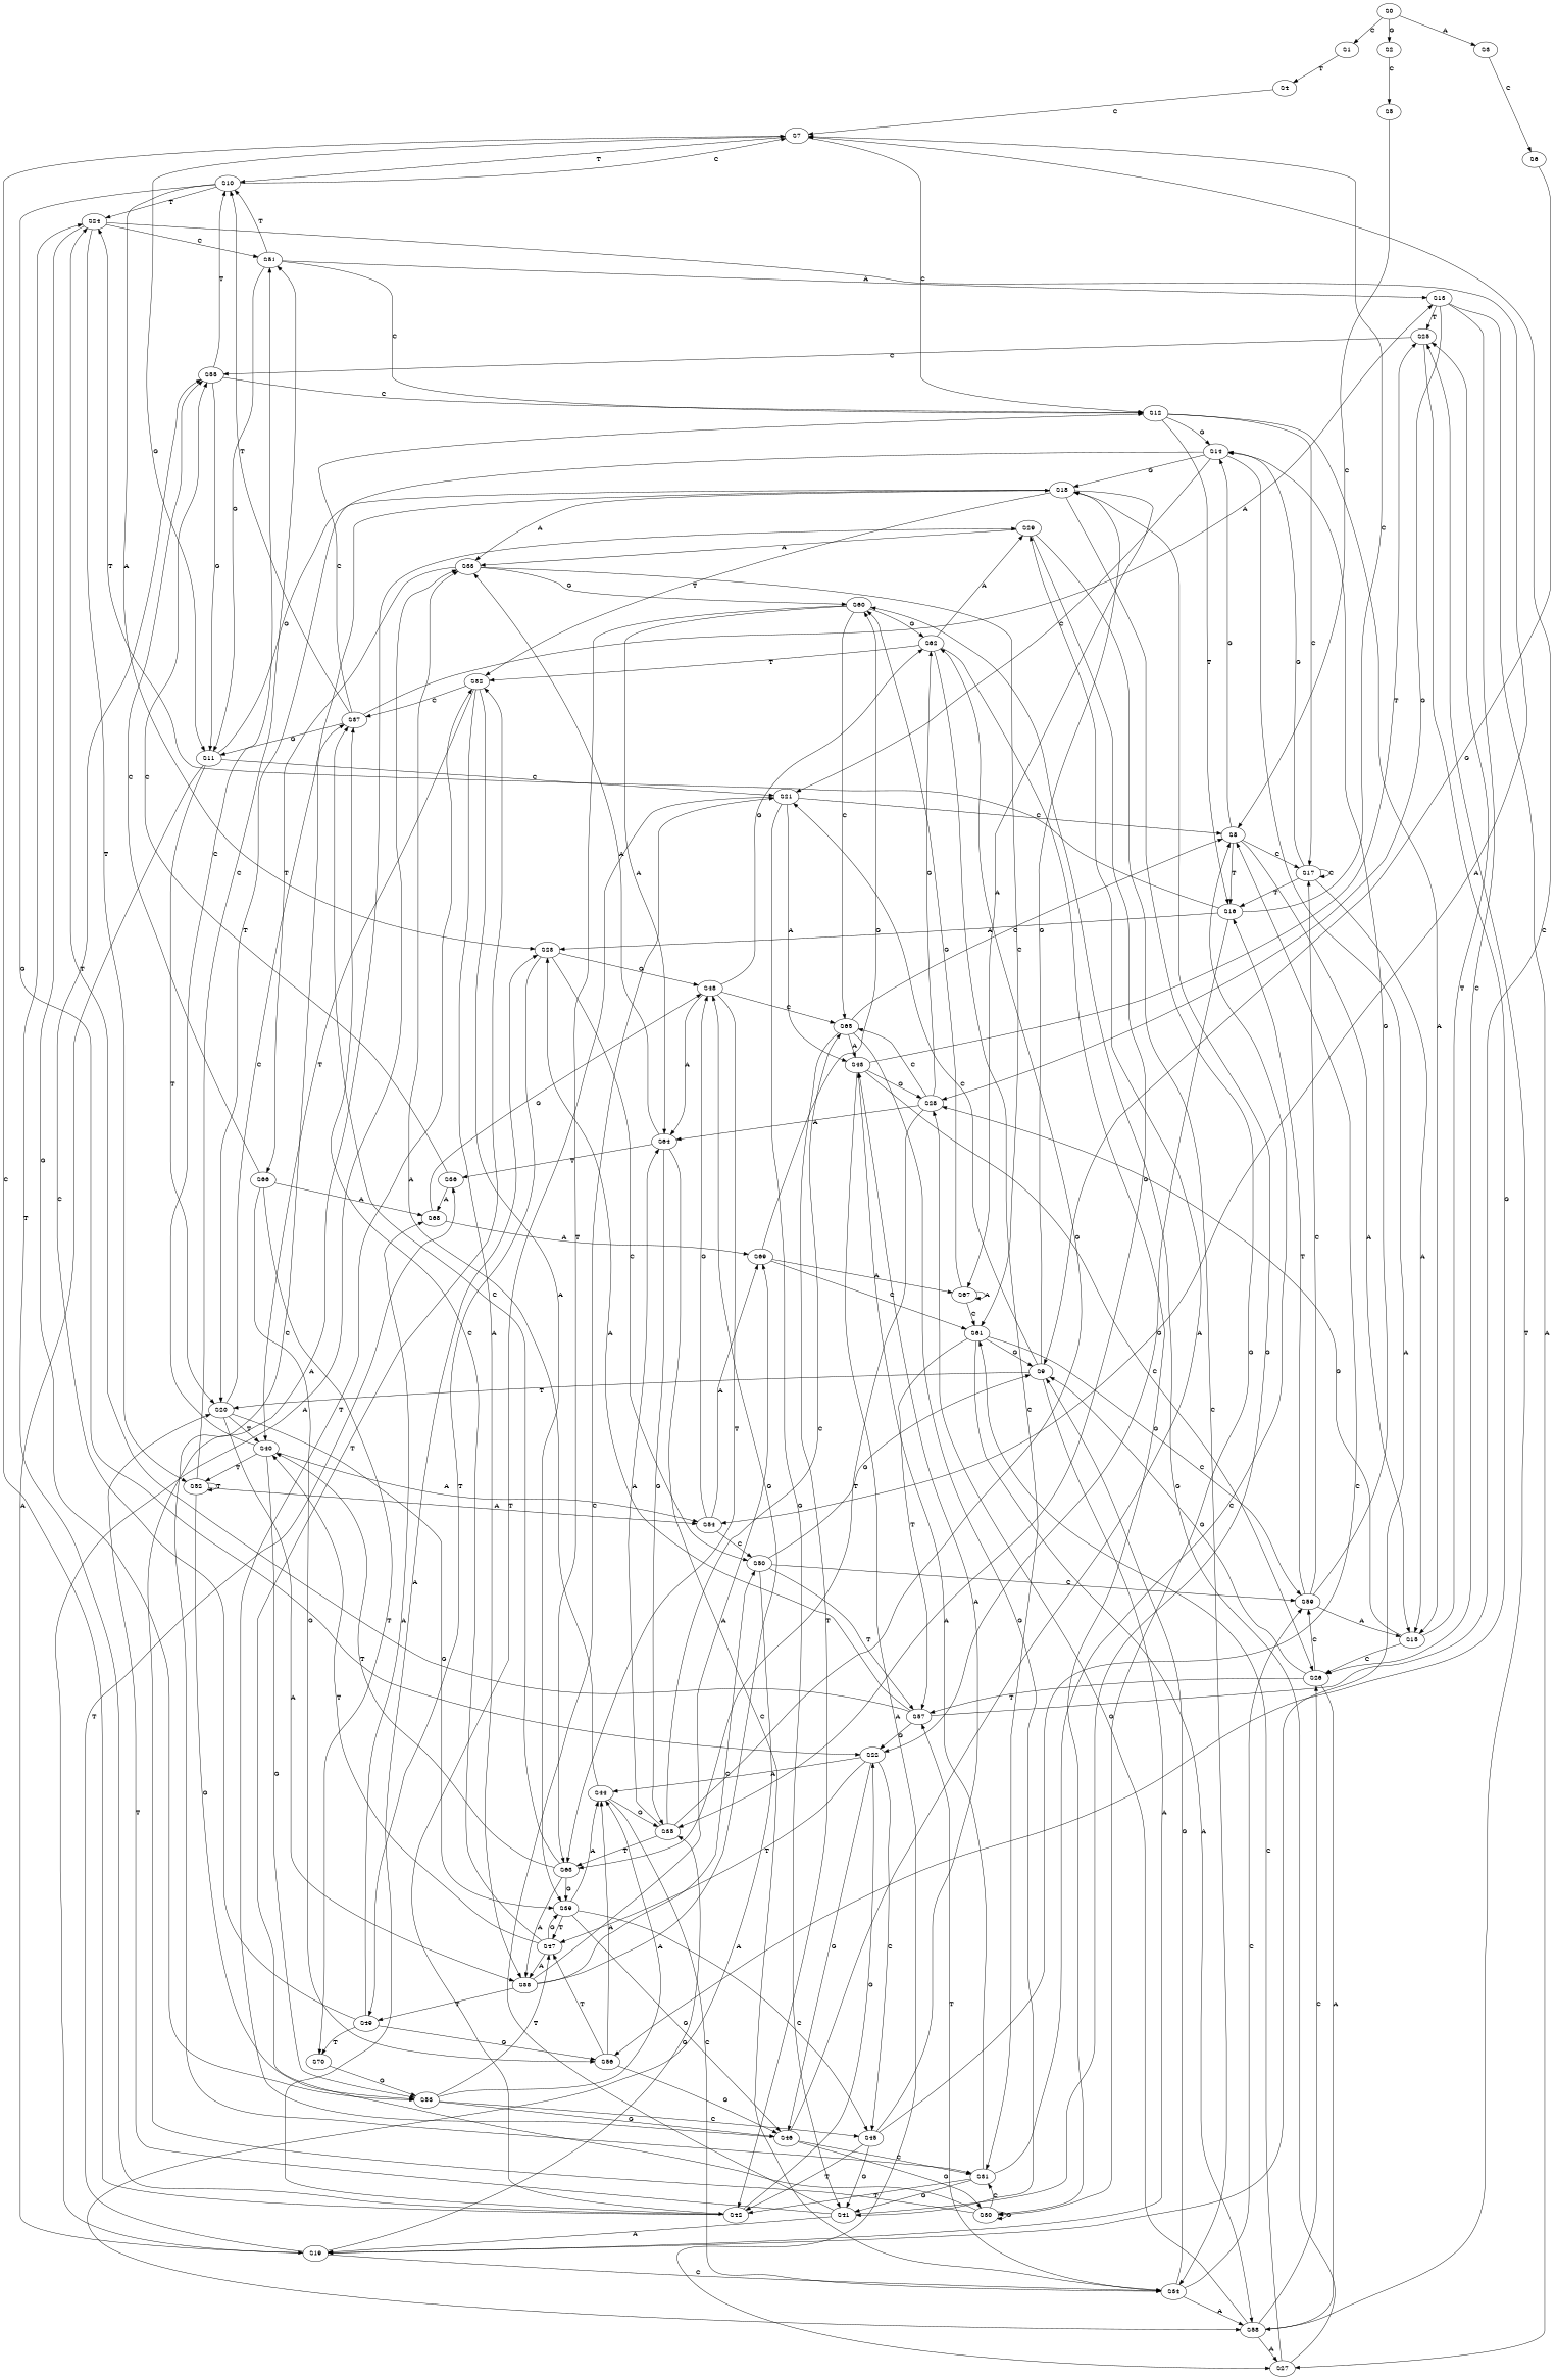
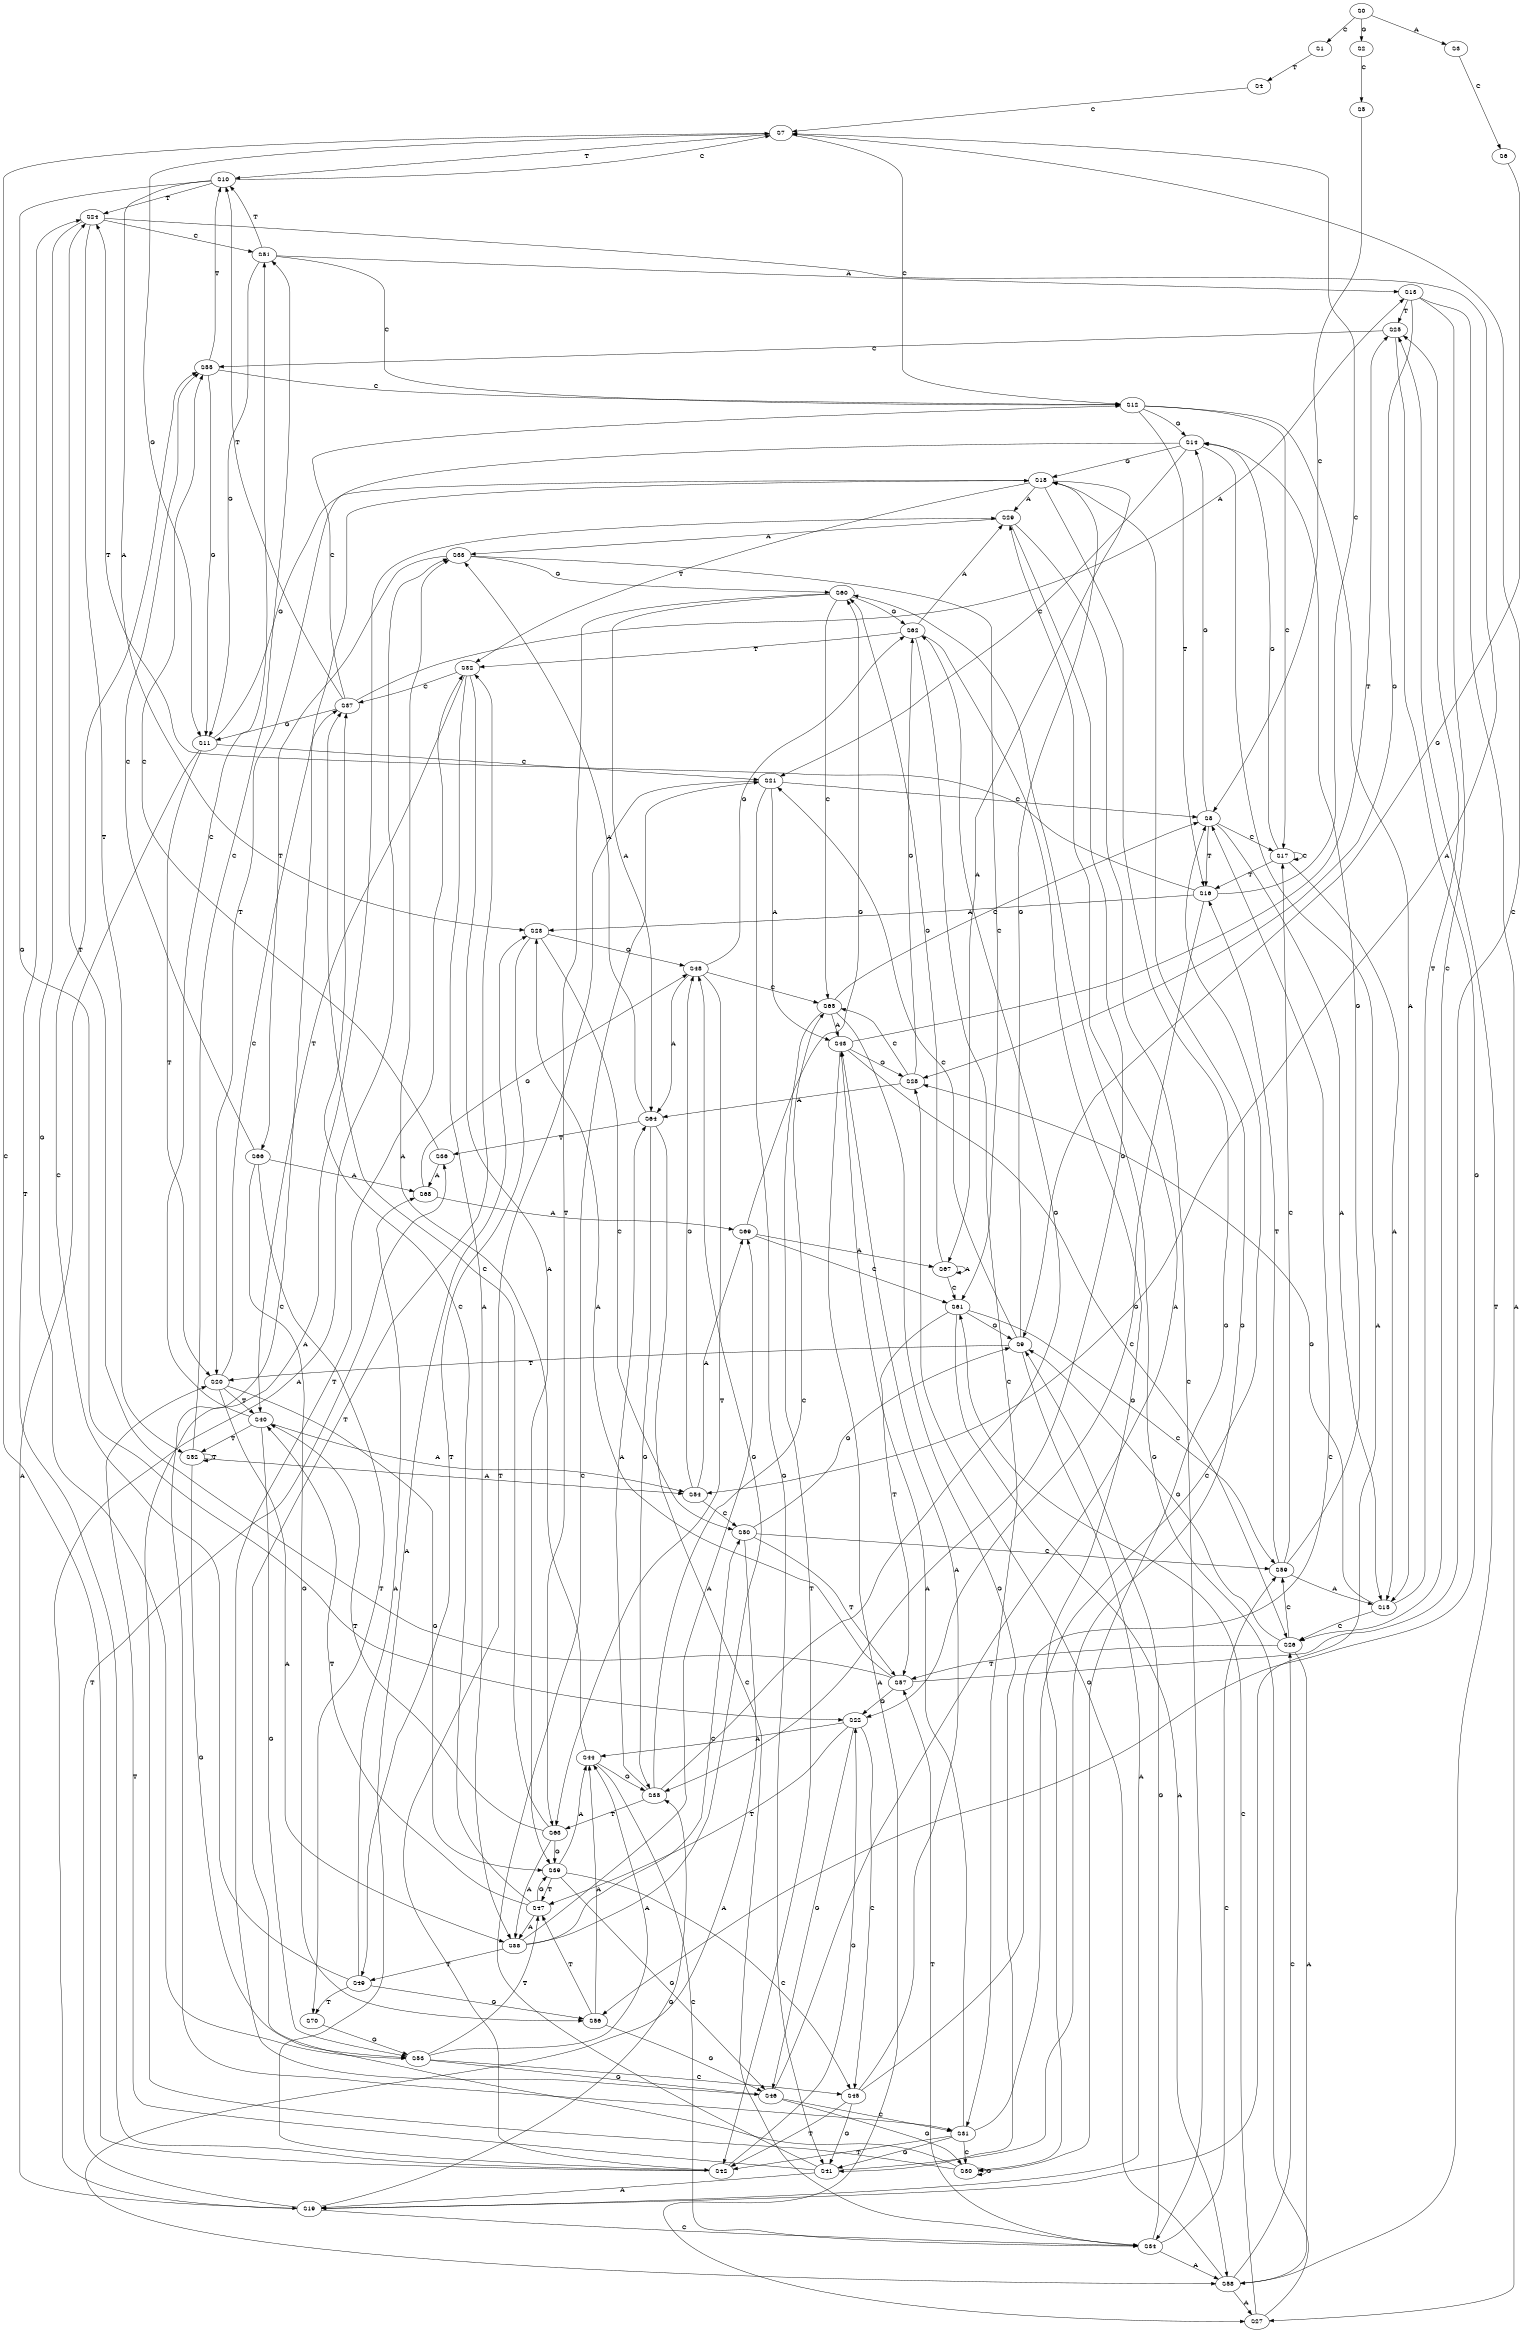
  strict digraph {
    S0
    S1
    S2
    S3
    S4
    S5
    S6
    S7
    S8
    S9
    S10
    S11
    S12
    S14
    S15
    S16
    S17
    S18
    S19
    S20
    S21
    S22
    S23
    S24
    S13
    S25
    S26
    S27
    S28
    S29
    S30
    S31
    S32
    S67
    S33
    S34
    S35
    S36
    S37
    S38
    S39
    S40
    S41
    S42
    S43
    S44
    S45
    S46
    S47
    S48
    S49
    S50
    S51
    S52
    S53
    S54
    S55
    S56
    S57
    S58
    S59
    S60
    S61
    S62
    S63
    S64
    S65
    S66
    S68
    S69
    S70
    S0 -> S1 [label=C]
    S0 -> S2 [label=G]
    S0 -> S3 [label=A]
    S1 -> S4 [label=T]
    S2 -> S5 [label=C]
    S3 -> S6 [label=C]
    S4 -> S7 [label=C]
    S5 -> S8 [label=C]
    S6 -> S9 [label=G]
    S7 -> S10 [label=T]
    S7 -> S11 [label=G]
    S7 -> S12 [label=C]
    S8 -> S14 [label=G]
    S8 -> S15 [label=A]
    S8 -> S16 [label=T]
    S8 -> S17 [label=C]
    S9 -> S18 [label=G]
    S9 -> S19 [label=A]
    S9 -> S20 [label=T]
    S9 -> S21 [label=C]
    S10 -> S7 [label=C]
    S10 -> S22 [label=G]
    S10 -> S23 [label=A]
    S10 -> S24 [label=T]
    S11 -> S18 [label=G]
    S11 -> S19 [label=A]
    S11 -> S20 [label=T]
    S11 -> S21 [label=C]
    S12 -> S14 [label=G]
    S12 -> S15 [label=A]
    S12 -> S16 [label=T]
    S12 -> S17 [label=C]
    S14 -> S18 [label=G]
    S14 -> S19 [label=A]
    S14 -> S20 [label=T]
    S14 -> S21 [label=C]
    S15 -> S25 [label=T]
    S15 -> S26 [label=C]
    S15 -> S28 [label=G]
    S16 -> S7 [label=C]
    S16 -> S22 [label=G]
    S16 -> S23 [label=A]
    S16 -> S24 [label=T]
    S17 -> S14 [label=G]
    S17 -> S15 [label=A]
    S17 -> S16 [label=T]
    S17 -> S17 [label=C]
-   S18 -> S33 [label=A]
+   S18 -> S29 [label=A]
    S18 -> S30 [label=G]
    S18 -> S31 [label=C]
    S18 -> S32 [label=T]
    S18 -> S67 [label=A]
    S19 -> S33 [label=A]
    S19 -> S34 [label=C]
    S19 -> S35 [label=G]
    S19 -> S36 [label=T]
    S20 -> S37 [label=C]
    S20 -> S38 [label=A]
    S20 -> S39 [label=G]
    S20 -> S40 [label=T]
    S21 -> S8 [label=C]
    S21 -> S41 [label=G]
    S21 -> S42 [label=T]
    S21 -> S43 [label=A]
    S22 -> S44 [label=A]
    S22 -> S45 [label=C]
    S22 -> S46 [label=G]
    S22 -> S47 [label=T]
    S23 -> S48 [label=G]
    S23 -> S49 [label=T]
    S23 -> S50 [label=C]
    S24 -> S51 [label=C]
    S24 -> S52 [label=T]
    S24 -> S53 [label=G]
    S24 -> S54 [label=A]
    S13 -> S25 [label=T]
    S13 -> S26 [label=C]
    S13 -> S27 [label=A]
    S13 -> S28 [label=G]
    S25 -> S55 [label=C]
    S25 -> S56 [label=G]
    S26 -> S9 [label=G]
    S26 -> S57 [label=T]
    S26 -> S58 [label=A]
    S26 -> S59 [label=C]
    S27 -> S60 [label=G]
    S27 -> S61 [label=C]
    S28 -> S62 [label=G]
-   S28 -> S63 [label=T]
    S28 -> S64 [label=A]
    S28 -> S65 [label=C]
    S29 -> S33 [label=A]
    S29 -> S34 [label=C]
    S29 -> S35 [label=G]
    S30 -> S29 [label=A]
    S30 -> S30 [label=G]
-   S30 -> S31 [label=C]
+   S31 -> S30 [label=C]
    S30 -> S32 [label=T]
    S31 -> S8 [label=C]
    S31 -> S41 [label=G]
    S31 -> S42 [label=T]
    S31 -> S43 [label=A]
    S32 -> S37 [label=C]
    S32 -> S38 [label=A]
    S32 -> S39 [label=A]
    S32 -> S40 [label=T]
    S67 -> S67 [label=A]
    S67 -> S60 [label=G]
    S67 -> S61 [label=C]
    S33 -> S60 [label=G]
    S33 -> S61 [label=C]
    S33 -> S66 [label=T]
    S34 -> S9 [label=G]
    S34 -> S57 [label=T]
    S34 -> S58 [label=A]
    S34 -> S59 [label=C]
    S35 -> S62 [label=G]
    S35 -> S63 [label=T]
    S35 -> S64 [label=A]
    S35 -> S65 [label=C]
    S36 -> S55 [label=C]
    S36 -> S68 [label=A]
    S37 -> S10 [label=T]
    S37 -> S11 [label=G]
    S37 -> S12 [label=C]
    S37 -> S13 [label=A]
    S38 -> S48 [label=G]
    S38 -> S49 [label=T]
    S38 -> S50 [label=C]
    S38 -> S69 [label=A]
    S39 -> S44 [label=A]
    S39 -> S45 [label=C]
    S39 -> S46 [label=G]
    S39 -> S47 [label=T]
    S40 -> S51 [label=C]
    S40 -> S52 [label=T]
    S40 -> S53 [label=G]
    S40 -> S54 [label=A]
    S41 -> S18 [label=G]
    S41 -> S19 [label=A]
    S41 -> S20 [label=T]
    S41 -> S21 [label=C]
    S42 -> S7 [label=C]
    S42 -> S22 [label=G]
    S42 -> S23 [label=A]
    S42 -> S24 [label=T]
    S43 -> S25 [label=T]
    S43 -> S26 [label=C]
    S43 -> S27 [label=A]
    S43 -> S28 [label=G]
    S44 -> S33 [label=A]
    S44 -> S34 [label=C]
    S44 -> S35 [label=G]
    S45 -> S8 [label=C]
    S45 -> S41 [label=G]
    S45 -> S42 [label=T]
    S45 -> S43 [label=A]
    S46 -> S29 [label=A]
    S46 -> S30 [label=G]
    S46 -> S31 [label=C]
    S46 -> S32 [label=T]
    S47 -> S37 [label=C]
    S47 -> S38 [label=A]
    S47 -> S39 [label=G]
    S47 -> S40 [label=T]
    S48 -> S62 [label=G]
    S48 -> S63 [label=T]
    S48 -> S64 [label=A]
    S48 -> S65 [label=C]
    S49 -> S55 [label=C]
    S49 -> S56 [label=G]
    S49 -> S68 [label=A]
    S49 -> S70 [label=T]
    S50 -> S9 [label=G]
    S50 -> S57 [label=T]
    S50 -> S58 [label=A]
    S50 -> S59 [label=C]
    S51 -> S10 [label=T]
    S51 -> S11 [label=G]
    S51 -> S12 [label=C]
    S51 -> S13 [label=A]
    S52 -> S51 [label=C]
    S52 -> S52 [label=T]
    S52 -> S53 [label=G]
    S52 -> S54 [label=A]
    S53 -> S44 [label=A]
    S53 -> S45 [label=C]
    S53 -> S46 [label=G]
    S53 -> S47 [label=T]
    S54 -> S48 [label=G]
    S54 -> S50 [label=C]
    S54 -> S69 [label=A]
    S55 -> S10 [label=T]
    S55 -> S11 [label=G]
    S55 -> S12 [label=C]
    S56 -> S44 [label=A]
    S56 -> S46 [label=G]
    S56 -> S47 [label=T]
    S57 -> S7 [label=C]
    S57 -> S22 [label=G]
    S57 -> S23 [label=A]
    S57 -> S24 [label=T]
    S58 -> S25 [label=T]
    S58 -> S26 [label=C]
    S58 -> S27 [label=A]
    S58 -> S28 [label=G]
    S59 -> S14 [label=G]
    S59 -> S15 [label=A]
    S59 -> S16 [label=T]
    S59 -> S17 [label=C]
    S60 -> S62 [label=G]
    S60 -> S63 [label=T]
    S60 -> S64 [label=A]
    S60 -> S65 [label=C]
    S61 -> S9 [label=G]
    S61 -> S57 [label=T]
    S61 -> S58 [label=A]
    S61 -> S59 [label=C]
    S62 -> S29 [label=A]
    S62 -> S30 [label=G]
    S62 -> S31 [label=C]
    S62 -> S32 [label=T]
    S63 -> S37 [label=C]
    S63 -> S38 [label=A]
    S63 -> S39 [label=G]
    S63 -> S40 [label=T]
    S64 -> S33 [label=A]
    S64 -> S34 [label=C]
    S64 -> S35 [label=G]
    S64 -> S36 [label=T]
    S65 -> S8 [label=C]
    S65 -> S41 [label=G]
    S65 -> S42 [label=T]
    S65 -> S43 [label=A]
    S66 -> S55 [label=C]
    S66 -> S56 [label=G]
    S66 -> S68 [label=A]
    S66 -> S70 [label=T]
    S68 -> S48 [label=G]
    S68 -> S69 [label=A]
    S69 -> S67 [label=A]
    S69 -> S60 [label=G]
    S69 -> S61 [label=C]
    S70 -> S53 [label=G]
  }
